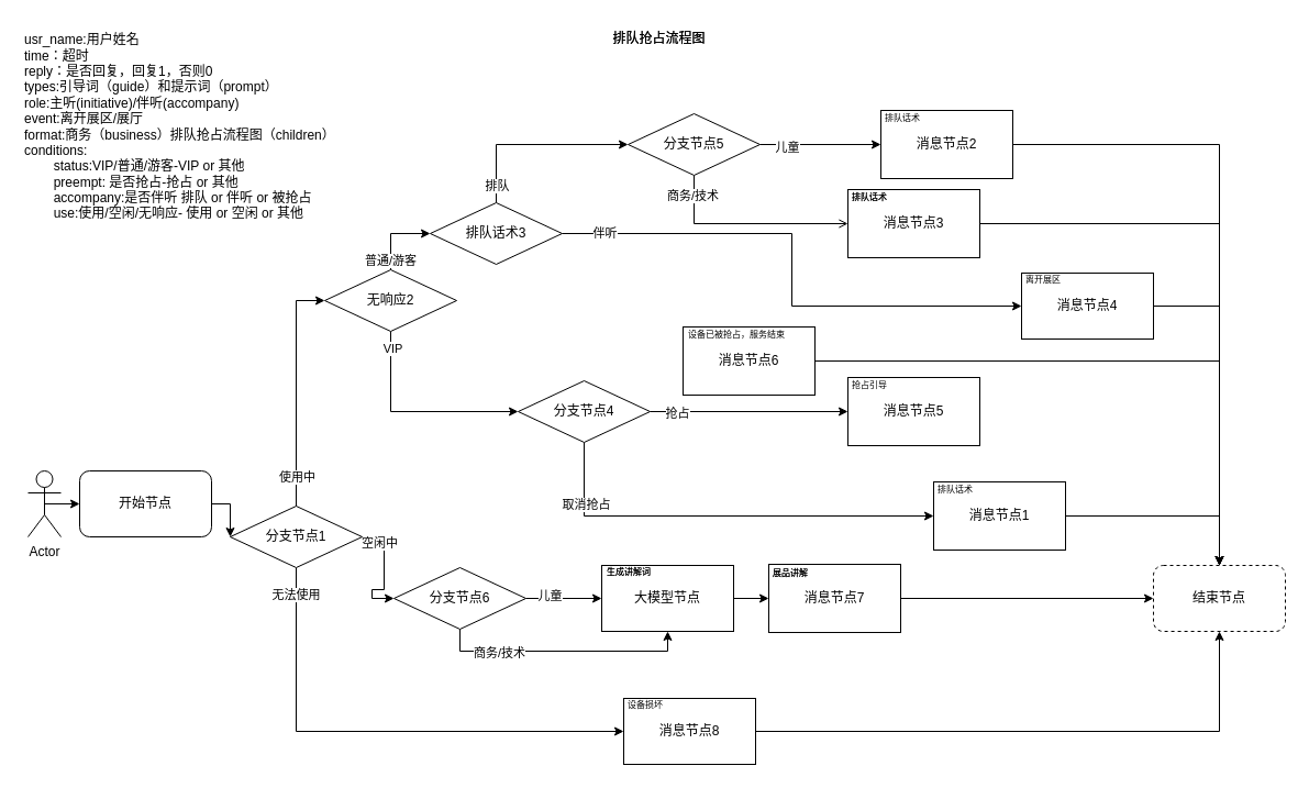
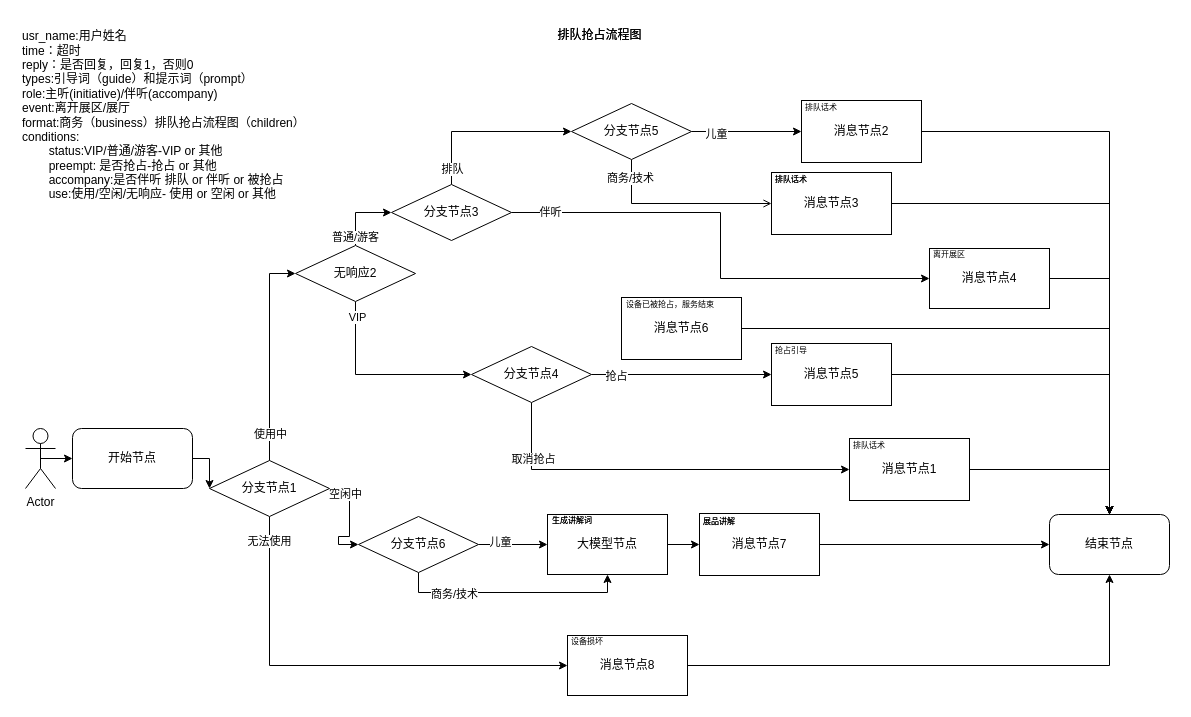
  <mxCell id="0" value="" />
  <mxCell id="1" style="" parent="0" />
  <mxCell id="2" value="排队抢占流程图" style="text;html=1;align=center;verticalAlign=middle;whiteSpace=wrap;rounded=0;" parent="1" vertex="1"><mxGeometry x="542" width="115" height="30" as="geometry" y="20" /></mxCell>
  <mxCell id="3" value="排队抢占流程图" style="text;html=1;align=center;verticalAlign=middle;whiteSpace=wrap;rounded=0;" parent="1" vertex="1"><mxGeometry x="542" width="115" height="30" as="geometry" y="20" /></mxCell>
  <mxCell id="4" value="&lt;div&gt;&lt;div&gt;usr_name:用户姓名&lt;/div&gt;&lt;div&gt;time：超时&lt;/div&gt;&lt;div&gt;reply：是否回复，回复1，否则0&lt;/div&gt;types:引导词（guide）和提示词（prompt）&lt;div&gt;role:主听(initiative)/伴听(accompany)&lt;/div&gt;&lt;div&gt;event:离开展区/展厅&lt;/div&gt;&lt;div&gt;format:商务（business）排队抢占流程图（children）&lt;/div&gt;conditions:&lt;/div&gt;&lt;div&gt;&lt;span style=&quot;white-space: pre;&quot;&gt;&#09;&lt;/span&gt;status:VIP/普通/游客-VIP or 其他&lt;/div&gt;&lt;div&gt;&lt;span style=&quot;white-space: pre;&quot;&gt;&#09;&lt;/span&gt;preempt: 是否抢占-抢占 or 其他&lt;/div&gt;&lt;div&gt;&lt;span style=&quot;white-space: pre;&quot;&gt;&#09;&lt;/span&gt;accompany:是否伴听 排队 or 伴听 or 被抢占&lt;/div&gt;&lt;div&gt;&lt;span style=&quot;white-space: pre;&quot;&gt;&#09;&lt;/span&gt;use:使用/空闲/无响应- 使用 or 空闲 or 其他&lt;/div&gt;" style="text;html=1;align=left;verticalAlign=middle;resizable=0;points=[];autosize=1;strokeColor=none;fillColor=none;" parent="1" vertex="1"><mxGeometry x="20" width="280" height="190" as="geometry" y="20" /></mxCell>
  <mxCell id="5" style="edgeStyle=orthogonalEdgeStyle;rounded=0;orthogonalLoop=1;jettySize=auto;html=1;exitX=1;exitY=0.5;exitDx=0;exitDy=0;entryX=0;entryY=0.5;entryDx=0;entryDy=0;" parent="1" source="6" target="13" edge="1"><mxGeometry relative="1" as="geometry" /></mxCell>
  <mxCell id="6" value="开始节点" style="rounded=1;whiteSpace=wrap;html=1;" parent="1" vertex="1"><mxGeometry x="72" y="428" width="120" height="60" as="geometry" /></mxCell>
  <mxCell id="7" style="edgeStyle=orthogonalEdgeStyle;rounded=0;orthogonalLoop=1;jettySize=auto;html=1;exitX=0.5;exitY=0.5;exitDx=0;exitDy=0;exitPerimeter=0;entryX=0;entryY=0.5;entryDx=0;entryDy=0;" parent="1" source="8" target="6" edge="1"><mxGeometry relative="1" as="geometry" /></mxCell>
  <mxCell id="8" value="Actor" style="shape=umlActor;verticalLabelPosition=bottom;verticalAlign=top;html=1;outlineConnect=0;" parent="1" vertex="1"><mxGeometry x="25" y="428" width="30" height="60" as="geometry" /></mxCell>
  <mxCell id="9" style="edgeStyle=orthogonalEdgeStyle;rounded=0;orthogonalLoop=1;jettySize=auto;html=1;exitX=1;exitY=0.5;exitDx=0;exitDy=0;" parent="1" source="13" target="18" edge="1"><mxGeometry relative="1" as="geometry"><mxPoint x="353" y="546" as="sourcePoint" /></mxGeometry></mxCell>
  <mxCell id="10" value="空闲中" style="edgeLabel;html=1;align=center;verticalAlign=middle;resizable=0;points=[];" parent="9" vertex="1" connectable="0"><mxGeometry x="-0.541" relative="1" as="geometry"><mxPoint x="-5" as="offset" /></mxGeometry></mxCell>
  <mxCell id="11" value="" style="edgeStyle=orthogonalEdgeStyle;rounded=0;orthogonalLoop=1;jettySize=auto;html=1;entryX=0;entryY=0.5;entryDx=0;entryDy=0;exitX=0.5;exitY=1;exitDx=0;exitDy=0;" parent="1" source="13" target="35" edge="1"><mxGeometry relative="1" as="geometry"><mxPoint x="358" y="626" as="targetPoint" /></mxGeometry></mxCell>
  <mxCell id="12" value="无法使用" style="edgeLabel;html=1;align=center;verticalAlign=middle;resizable=0;points=[];" parent="11" vertex="1" connectable="0"><mxGeometry x="-0.706" y="-1" relative="1" as="geometry"><mxPoint y="-42" as="offset" /></mxGeometry></mxCell>
  <mxCell id="13" value="分支节点1" style="rhombus;whiteSpace=wrap;html=1;" parent="1" vertex="1"><mxGeometry x="209" y="460" width="120" height="56" as="geometry" /></mxCell>
  <mxCell id="14" style="edgeStyle=orthogonalEdgeStyle;rounded=0;orthogonalLoop=1;jettySize=auto;html=1;exitX=1;exitY=0.5;exitDx=0;exitDy=0;entryX=0;entryY=0.5;entryDx=0;entryDy=0;" parent="1" source="18" target="21" edge="1"><mxGeometry relative="1" as="geometry" /></mxCell>
  <mxCell id="15" style="edgeStyle=orthogonalEdgeStyle;rounded=0;orthogonalLoop=1;jettySize=auto;html=1;exitX=0.5;exitY=1;exitDx=0;exitDy=0;entryX=0.5;entryY=1;entryDx=0;entryDy=0;" parent="1" source="18" target="21" edge="1"><mxGeometry relative="1" as="geometry" /></mxCell>
  <mxCell id="16" value="儿童" style="edgeLabel;html=1;align=center;verticalAlign=middle;resizable=0;points=[];" parent="15" vertex="1" connectable="0"><mxGeometry x="-0.57" y="1" relative="1" as="geometry"><mxPoint x="52" y="-50" as="offset" /></mxGeometry></mxCell>
  <mxCell id="17" value="商务/技术" style="edgeLabel;html=1;align=center;verticalAlign=middle;resizable=0;points=[];" parent="15" vertex="1" connectable="0"><mxGeometry x="-0.573" y="-1" relative="1" as="geometry"><mxPoint x="7" as="offset" /></mxGeometry></mxCell>
  <mxCell id="18" value="分支节点6" style="rhombus;whiteSpace=wrap;html=1;" parent="1" vertex="1"><mxGeometry x="358" y="516" width="120" height="56" as="geometry" /></mxCell>
- <mxCell id="19" value="结束节点" style="rounded=1;whiteSpace=wrap;html=1;dashed=1;" parent="1" vertex="1"><mxGeometry x="1049" y="514" width="120" height="60" as="geometry" /></mxCell>
+ <mxCell id="19" value="结束节点" style="rounded=1;whiteSpace=wrap;html=1;" parent="1" vertex="1"><mxGeometry x="1049" y="514" width="120" height="60" as="geometry" /></mxCell>
  <mxCell id="20" style="edgeStyle=orthogonalEdgeStyle;rounded=0;orthogonalLoop=1;jettySize=auto;html=1;exitX=1;exitY=0.5;exitDx=0;exitDy=0;" parent="1" source="21" target="23" edge="1"><mxGeometry relative="1" as="geometry" /></mxCell>
  <mxCell id="21" value="大模型节点" style="rounded=0;whiteSpace=wrap;html=1;" parent="1" vertex="1"><mxGeometry x="547" y="514" width="120" height="60" as="geometry" /></mxCell>
  <mxCell id="22" style="edgeStyle=orthogonalEdgeStyle;rounded=0;orthogonalLoop=1;jettySize=auto;html=1;exitX=1;exitY=0.5;exitDx=0;exitDy=0;entryX=0;entryY=0.5;entryDx=0;entryDy=0;" parent="1" source="23" target="19" edge="1"><mxGeometry relative="1" as="geometry" /></mxCell>
  <mxCell id="23" value="消息节点7" style="rounded=0;whiteSpace=wrap;html=1;" parent="1" vertex="1"><mxGeometry x="699" y="513" width="120" height="62" as="geometry" /></mxCell>
  <mxCell id="24" style="edgeStyle=orthogonalEdgeStyle;rounded=0;orthogonalLoop=1;jettySize=auto;html=1;exitX=0.5;exitY=1;exitDx=0;exitDy=0;entryX=0;entryY=0.5;entryDx=0;entryDy=0;endArrow=open;" parent="1" source="68" target="28" edge="1"><mxGeometry relative="1" as="geometry"><mxPoint x="659" y="329" as="sourcePoint" /></mxGeometry></mxCell>
+ <mxCell id="25" style="edgeStyle=orthogonalEdgeStyle;rounded=0;orthogonalLoop=1;jettySize=auto;html=1;exitX=1;exitY=0.5;exitDx=0;exitDy=0;entryX=0.5;entryY=0;entryDx=0;entryDy=0;" parent="1" source="26" target="19" edge="1"><mxGeometry relative="1" as="geometry" /></mxCell>
  <mxCell id="26" value="消息节点5" style="rounded=0;whiteSpace=wrap;html=1;" parent="1" vertex="1"><mxGeometry x="771" y="343" width="120" height="62" as="geometry" /></mxCell>
  <mxCell id="27" style="edgeStyle=orthogonalEdgeStyle;rounded=0;orthogonalLoop=1;jettySize=auto;html=1;exitX=1;exitY=0.5;exitDx=0;exitDy=0;entryX=0.5;entryY=0;entryDx=0;entryDy=0;" parent="1" source="28" target="19" edge="1"><mxGeometry relative="1" as="geometry"><mxPoint x="907" y="212" as="targetPoint" /></mxGeometry></mxCell>
  <mxCell id="28" value="消息节点3" style="rounded=0;whiteSpace=wrap;html=1;" parent="1" vertex="1"><mxGeometry x="771" y="172" width="120" height="62" as="geometry" /></mxCell>
  <mxCell id="29" value="&lt;font style=&quot;font-size: 8px;&quot;&gt;排队话术&lt;/font&gt;" style="text;html=1;align=center;verticalAlign=middle;whiteSpace=wrap;rounded=0;" parent="1" vertex="1"><mxGeometry x="771" y="172" width="40" height="12" as="geometry" /></mxCell>
  <mxCell id="30" value="&lt;font style=&quot;font-size: 8px;&quot;&gt;抢占引导&lt;/font&gt;" style="text;html=1;align=center;verticalAlign=middle;whiteSpace=wrap;rounded=0;" parent="1" vertex="1"><mxGeometry x="771" y="343" width="40" height="12" as="geometry" /></mxCell>
  <mxCell id="31" value="&lt;font style=&quot;font-size: 8px;&quot;&gt;展品讲解&lt;/font&gt;" style="text;html=1;align=center;verticalAlign=middle;whiteSpace=wrap;rounded=0;" parent="1" vertex="1"><mxGeometry x="699" y="514" width="40" height="12" as="geometry" /></mxCell>
  <mxCell id="32" value="&lt;span style=&quot;font-size: 8px;&quot;&gt;生成讲解词&lt;/span&gt;" style="text;html=1;align=center;verticalAlign=middle;whiteSpace=wrap;rounded=0;" parent="1" vertex="1"><mxGeometry x="547" y="514" width="50" height="10" as="geometry" /></mxCell>
  <mxCell id="33" style="edgeStyle=orthogonalEdgeStyle;rounded=0;orthogonalLoop=1;jettySize=auto;html=1;exitX=1;exitY=0.5;exitDx=0;exitDy=0;entryX=0.5;entryY=0;entryDx=0;entryDy=0;" parent="1" source="34" target="19" edge="1"><mxGeometry relative="1" as="geometry"><mxPoint x="1199" y="381" as="targetPoint" /></mxGeometry></mxCell>
  <mxCell id="34" value="消息节点2" style="rounded=0;whiteSpace=wrap;html=1;" parent="1" vertex="1"><mxGeometry x="801" y="100" width="120" height="62" as="geometry" /></mxCell>
  <mxCell id="35" value="消息节点8" style="rounded=0;whiteSpace=wrap;html=1;" parent="1" vertex="1"><mxGeometry x="567" y="635" width="120" height="60" as="geometry" /></mxCell>
  <mxCell id="36" style="edgeStyle=orthogonalEdgeStyle;rounded=0;orthogonalLoop=1;jettySize=auto;html=1;exitX=1;exitY=0.5;exitDx=0;exitDy=0;entryX=0.5;entryY=0;entryDx=0;entryDy=0;" parent="1" source="37" target="19" edge="1"><mxGeometry relative="1" as="geometry" /></mxCell>
  <mxCell id="37" value="消息节点6" style="rounded=0;whiteSpace=wrap;html=1;" parent="1" vertex="1"><mxGeometry x="621" y="297" width="120" height="62" as="geometry" /></mxCell>
  <mxCell id="38" value="&lt;font style=&quot;font-size: 8px;&quot;&gt;设备已被抢占，服务结束&lt;/font&gt;" style="text;html=1;align=center;verticalAlign=middle;whiteSpace=wrap;rounded=0;" parent="1" vertex="1"><mxGeometry x="621" y="297" width="98" height="12" as="geometry" /></mxCell>
  <mxCell id="39" value="&lt;font style=&quot;font-size: 8px;&quot;&gt;排队话术&lt;/font&gt;" style="text;html=1;align=center;verticalAlign=middle;whiteSpace=wrap;rounded=0;" parent="1" vertex="1"><mxGeometry x="771" y="172" width="40" height="12" as="geometry" /></mxCell>
  <mxCell id="40" value="&lt;font style=&quot;font-size: 8px;&quot;&gt;展品讲解&lt;/font&gt;" style="text;html=1;align=center;verticalAlign=middle;whiteSpace=wrap;rounded=0;" parent="1" vertex="1"><mxGeometry x="699" y="514" width="40" height="12" as="geometry" /></mxCell>
  <mxCell id="41" value="&lt;span style=&quot;font-size: 8px;&quot;&gt;生成讲解词&lt;/span&gt;" style="text;html=1;align=center;verticalAlign=middle;whiteSpace=wrap;rounded=0;" parent="1" vertex="1"><mxGeometry x="547" y="514" width="50" height="10" as="geometry" /></mxCell>
  <mxCell id="42" value="&lt;font style=&quot;font-size: 8px;&quot;&gt;排队话术&lt;/font&gt;" style="text;html=1;align=center;verticalAlign=middle;whiteSpace=wrap;rounded=0;" parent="1" vertex="1"><mxGeometry x="801" y="100" width="40" height="12" as="geometry" /></mxCell>
  <mxCell id="43" style="edgeStyle=orthogonalEdgeStyle;rounded=0;orthogonalLoop=1;jettySize=auto;html=1;exitX=1;exitY=0.5;exitDx=0;exitDy=0;entryX=0.5;entryY=1;entryDx=0;entryDy=0;" parent="1" source="35" target="19" edge="1"><mxGeometry relative="1" as="geometry"><mxPoint x="687" y="683" as="sourcePoint" /></mxGeometry></mxCell>
  <mxCell id="44" value="&lt;font style=&quot;font-size: 8px;&quot;&gt;设备损坏&lt;/font&gt;" style="text;html=1;align=center;verticalAlign=middle;whiteSpace=wrap;rounded=0;" parent="1" vertex="1"><mxGeometry x="567" y="635" width="40" height="10" as="geometry" /></mxCell>
  <mxCell id="45" style="edgeStyle=orthogonalEdgeStyle;rounded=0;orthogonalLoop=1;jettySize=auto;html=1;exitX=1;exitY=0.5;exitDx=0;exitDy=0;entryX=0.5;entryY=0;entryDx=0;entryDy=0;" parent="1" source="46" target="19" edge="1"><mxGeometry relative="1" as="geometry"><mxPoint x="1109" y="503" as="targetPoint" /></mxGeometry></mxCell>
  <mxCell id="46" value="消息节点4" style="rounded=0;whiteSpace=wrap;html=1;" parent="1" vertex="1"><mxGeometry x="929" y="248" width="120" height="60" as="geometry" /></mxCell>
  <mxCell id="47" value="&lt;font style=&quot;font-size: 8px;&quot;&gt;离开展区&lt;/font&gt;" style="text;html=1;align=center;verticalAlign=middle;whiteSpace=wrap;rounded=0;" parent="1" vertex="1"><mxGeometry x="929" y="247" width="40" height="12" as="geometry" /></mxCell>
  <mxCell id="48" value="" style="edgeStyle=orthogonalEdgeStyle;rounded=0;orthogonalLoop=1;jettySize=auto;html=1;exitX=0.5;exitY=0;exitDx=0;exitDy=0;entryX=0;entryY=0.5;entryDx=0;entryDy=0;" parent="1" source="13" target="54" edge="1"><mxGeometry relative="1" as="geometry"><mxPoint x="293" y="419" as="sourcePoint" /><mxPoint x="358" y="259" as="targetPoint" /></mxGeometry></mxCell>
  <mxCell id="49" value="使用中" style="edgeLabel;html=1;align=center;verticalAlign=middle;resizable=0;points=[];" parent="48" vertex="1" connectable="0"><mxGeometry x="-0.75" relative="1" as="geometry"><mxPoint as="offset" /></mxGeometry></mxCell>
  <mxCell id="50" style="edgeStyle=orthogonalEdgeStyle;rounded=0;orthogonalLoop=1;jettySize=auto;html=1;exitX=0.5;exitY=0;exitDx=0;exitDy=0;entryX=0;entryY=0.5;entryDx=0;entryDy=0;" parent="1" source="54" target="59" edge="1"><mxGeometry relative="1" as="geometry"><mxPoint x="431" y="200" as="targetPoint" /></mxGeometry></mxCell>
  <mxCell id="51" style="edgeStyle=orthogonalEdgeStyle;rounded=0;orthogonalLoop=1;jettySize=auto;html=1;exitX=0.5;exitY=1;exitDx=0;exitDy=0;entryX=0;entryY=0.5;entryDx=0;entryDy=0;" parent="1" source="54" target="64" edge="1"><mxGeometry relative="1" as="geometry"><mxPoint x="491" y="353" as="targetPoint" /></mxGeometry></mxCell>
  <mxCell id="52" value="VIP" style="edgeLabel;html=1;align=center;verticalAlign=middle;resizable=0;points=[];" parent="51" vertex="1" connectable="0"><mxGeometry x="-0.911" relative="1" as="geometry"><mxPoint x="1" y="7" as="offset" /></mxGeometry></mxCell>
  <mxCell id="53" value="普通/游客" style="edgeLabel;html=1;align=center;verticalAlign=middle;resizable=0;points=[];" parent="51" vertex="1" connectable="0"><mxGeometry x="-0.837" y="-1" relative="1" as="geometry"><mxPoint y="-80" as="offset" /></mxGeometry></mxCell>
  <mxCell id="54" value="无响应2" style="rhombus;whiteSpace=wrap;html=1;" parent="1" vertex="1"><mxGeometry x="295" y="245" width="120" height="56" as="geometry" /></mxCell>
  <mxCell id="55" style="edgeStyle=orthogonalEdgeStyle;rounded=0;orthogonalLoop=1;jettySize=auto;html=1;exitX=0.5;exitY=0;exitDx=0;exitDy=0;entryX=0;entryY=0.5;entryDx=0;entryDy=0;" parent="1" source="59" target="68" edge="1"><mxGeometry relative="1" as="geometry"><mxPoint x="561" y="63" as="targetPoint" /></mxGeometry></mxCell>
  <mxCell id="56" value="排队" style="edgeLabel;html=1;align=center;verticalAlign=middle;resizable=0;points=[];" parent="55" vertex="1" connectable="0"><mxGeometry x="-0.819" relative="1" as="geometry"><mxPoint as="offset" /></mxGeometry></mxCell>
  <mxCell id="57" style="edgeStyle=orthogonalEdgeStyle;rounded=0;orthogonalLoop=1;jettySize=auto;html=1;exitX=1;exitY=0.5;exitDx=0;exitDy=0;entryX=0;entryY=0.5;entryDx=0;entryDy=0;" parent="1" source="59" target="46" edge="1"><mxGeometry relative="1" as="geometry"><mxPoint x="601" y="293" as="targetPoint" /></mxGeometry></mxCell>
  <mxCell id="58" value="伴听" style="edgeLabel;html=1;align=center;verticalAlign=middle;resizable=0;points=[];" parent="57" vertex="1" connectable="0"><mxGeometry x="-0.845" y="1" relative="1" as="geometry"><mxPoint as="offset" /></mxGeometry></mxCell>
- <mxCell id="59" value="排队话术3" style="rhombus;whiteSpace=wrap;html=1;" parent="1" vertex="1"><mxGeometry x="391" y="184" width="120" height="56" as="geometry" /></mxCell>
+ <mxCell id="59" value="分支节点3" style="rhombus;whiteSpace=wrap;html=1;" parent="1" vertex="1"><mxGeometry x="391" y="184" width="120" height="56" as="geometry" /></mxCell>
  <mxCell id="60" style="edgeStyle=orthogonalEdgeStyle;rounded=0;orthogonalLoop=1;jettySize=auto;html=1;exitX=1;exitY=0.5;exitDx=0;exitDy=0;" parent="1" source="64" target="26" edge="1"><mxGeometry relative="1" as="geometry" /></mxCell>
  <mxCell id="61" value="抢占" style="edgeLabel;html=1;align=center;verticalAlign=middle;resizable=0;points=[];" parent="60" vertex="1" connectable="0"><mxGeometry x="-0.737" y="-1" relative="1" as="geometry"><mxPoint as="offset" /></mxGeometry></mxCell>
  <mxCell id="62" style="edgeStyle=orthogonalEdgeStyle;rounded=0;orthogonalLoop=1;jettySize=auto;html=1;exitX=0.5;exitY=1;exitDx=0;exitDy=0;entryX=0;entryY=0.5;entryDx=0;entryDy=0;" parent="1" source="64" target="70" edge="1"><mxGeometry relative="1" as="geometry"><mxPoint x="469" y="440" as="sourcePoint" /></mxGeometry></mxCell>
  <mxCell id="63" value="取消抢占" style="edgeLabel;html=1;align=center;verticalAlign=middle;resizable=0;points=[];" parent="62" vertex="1" connectable="0"><mxGeometry x="-0.71" y="1" relative="1" as="geometry"><mxPoint as="offset" /></mxGeometry></mxCell>
  <mxCell id="64" value="分支节点4" style="rhombus;whiteSpace=wrap;html=1;" parent="1" vertex="1"><mxGeometry x="471" y="346" width="120" height="56" as="geometry" /></mxCell>
  <mxCell id="65" value="" style="edgeStyle=orthogonalEdgeStyle;rounded=0;orthogonalLoop=1;jettySize=auto;html=1;entryX=0;entryY=0.5;entryDx=0;entryDy=0;" parent="1" source="68" target="34" edge="1"><mxGeometry relative="1" as="geometry" /></mxCell>
  <mxCell id="66" value="商务/技术" style="edgeLabel;html=1;align=center;verticalAlign=middle;resizable=0;points=[];" parent="65" vertex="1" connectable="0"><mxGeometry x="-0.646" y="-1" relative="1" as="geometry"><mxPoint x="-81" y="45" as="offset" /></mxGeometry></mxCell>
  <mxCell id="67" value="儿童" style="edgeLabel;html=1;align=center;verticalAlign=middle;resizable=0;points=[];" parent="65" vertex="1" connectable="0"><mxGeometry x="-0.556" y="-2" relative="1" as="geometry"><mxPoint as="offset" /></mxGeometry></mxCell>
  <mxCell id="68" value="分支节点5" style="rhombus;whiteSpace=wrap;html=1;" parent="1" vertex="1"><mxGeometry x="571" y="103" width="120" height="56" as="geometry" /></mxCell>
  <mxCell id="69" style="edgeStyle=orthogonalEdgeStyle;rounded=0;orthogonalLoop=1;jettySize=auto;html=1;exitX=1;exitY=0.5;exitDx=0;exitDy=0;entryX=0.5;entryY=0;entryDx=0;entryDy=0;" parent="1" source="70" target="19" edge="1"><mxGeometry relative="1" as="geometry" /></mxCell>
  <mxCell id="70" value="消息节点1" style="rounded=0;whiteSpace=wrap;html=1;" parent="1" vertex="1"><mxGeometry x="849" y="438" width="120" height="62" as="geometry" /></mxCell>
  <mxCell id="71" value="&lt;font style=&quot;font-size: 8px;&quot;&gt;排队话术&lt;/font&gt;" style="text;html=1;align=center;verticalAlign=middle;whiteSpace=wrap;rounded=0;" parent="1" vertex="1"><mxGeometry x="849" y="438" width="40" height="12" as="geometry" /></mxCell>
